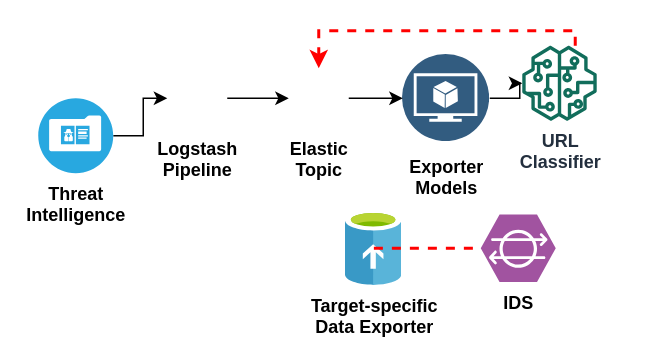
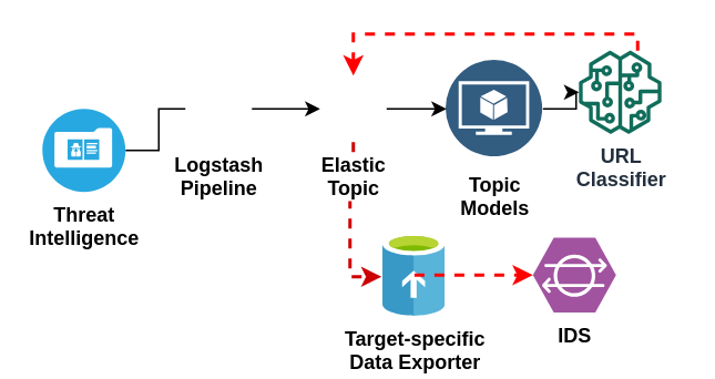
  <mxCell id="0" />
  <mxCell id="1" parent="0" />
  <mxCell id="2" value="" style="group" vertex="1" connectable="0" parent="1"><mxGeometry x="20" y="20" width="387.5" height="170" as="geometry" /></mxCell>
  <mxCell id="3" value="&lt;div&gt;&lt;b&gt;Target-specific&lt;br&gt;&lt;/b&gt;&lt;/div&gt;&lt;div&gt;&lt;b&gt;Data Exporter&lt;/b&gt;&lt;/div&gt;" style="aspect=fixed;html=1;perimeter=none;align=center;shadow=0;dashed=0;image;fontSize=12;image=img/lib/mscae/dataExport.svg;" vertex="1" parent="2"><mxGeometry x="210" y="120" width="37.5" height="50" as="geometry" /></mxCell>
  <mxCell id="4" value="&lt;div&gt;&lt;b&gt;URL&lt;/b&gt;&lt;/div&gt;&lt;div&gt;&lt;b&gt;Classifier&lt;br&gt;&lt;/b&gt;&lt;/div&gt;" style="outlineConnect=0;fontColor=#232F3E;gradientColor=none;fillColor=#116D5B;strokeColor=none;dashed=0;verticalLabelPosition=bottom;verticalAlign=top;align=center;html=1;fontSize=12;fontStyle=0;aspect=fixed;pointerEvents=1;shape=mxgraph.aws4.sagemaker_model;" vertex="1" parent="2"><mxGeometry x="327.5" y="10" width="50" height="50" as="geometry" /></mxCell>
  <mxCell id="5" style="edgeStyle=orthogonalEdgeStyle;rounded=0;orthogonalLoop=1;jettySize=auto;html=1;exitX=1;exitY=0.5;exitDx=0;exitDy=0;" edge="1" parent="2" source="6" target="4"><mxGeometry relative="1" as="geometry" /></mxCell>
- <mxCell id="6" value="&lt;div&gt;&lt;b&gt;&lt;font color=&quot;#000000&quot;&gt;Exporter&lt;/font&gt;&lt;/b&gt;&lt;/div&gt;&lt;div&gt;&lt;b&gt;&lt;font color=&quot;#000000&quot;&gt;Models&lt;/font&gt;&lt;/b&gt;&lt;/div&gt;" style="aspect=fixed;perimeter=ellipsePerimeter;html=1;align=center;shadow=0;dashed=0;fontColor=#4277BB;labelBackgroundColor=#ffffff;fontSize=12;spacingTop=3;image;image=img/lib/ibm/data/model.svg;" vertex="1" parent="2"><mxGeometry x="248" y="16" width="58" height="58" as="geometry" /></mxCell>
+ <mxCell id="6" value="&lt;div&gt;&lt;b&gt;&lt;font color=&quot;#000000&quot;&gt;Topic&lt;/font&gt;&lt;/b&gt;&lt;/div&gt;&lt;div&gt;&lt;b&gt;&lt;font color=&quot;#000000&quot;&gt;Models&lt;/font&gt;&lt;/b&gt;&lt;/div&gt;" style="aspect=fixed;perimeter=ellipsePerimeter;html=1;align=center;shadow=0;dashed=0;fontColor=#4277BB;labelBackgroundColor=#ffffff;fontSize=12;spacingTop=3;image;image=img/lib/ibm/data/model.svg;" vertex="1" parent="2"><mxGeometry x="248" y="16" width="58" height="58" as="geometry" /></mxCell>
  <mxCell id="7" value="&lt;b&gt;IDS&lt;/b&gt;" style="verticalLabelPosition=bottom;html=1;fillColor=#A153A0;verticalAlign=top;pointerEvents=1;align=center;points=[[0.25,0,0],[0.5,0,0],[0.75,0,0],[1,0.5,0],[0.75,1,0],[0.5,1,0],[0.25,1,0],[0,0.5,0],[0.125,0.25,0],[0.125,0.75,0],[0.875,0.25,0],[0.875,0.75,0]];shape=mxgraph.cisco_safe.design.intrusion_detection;" vertex="1" parent="2"><mxGeometry x="300" y="122.5" width="50" height="45" as="geometry" /></mxCell>
- <mxCell id="8" style="edgeStyle=orthogonalEdgeStyle;rounded=0;orthogonalLoop=1;jettySize=auto;html=1;entryX=0;entryY=0.5;entryDx=0;entryDy=0;entryPerimeter=0;strokeColor=#FF0000;dashed=1;strokeWidth=2;endArrow=none;" edge="1" parent="2" source="3" target="7"><mxGeometry relative="1" as="geometry" /></mxCell>
+ <mxCell id="8" style="edgeStyle=orthogonalEdgeStyle;rounded=0;orthogonalLoop=1;jettySize=auto;html=1;entryX=0;entryY=0.5;entryDx=0;entryDy=0;entryPerimeter=0;strokeColor=#FF0000;dashed=1;strokeWidth=2;" edge="1" parent="2" source="3" target="7"><mxGeometry relative="1" as="geometry" /></mxCell>
  <mxCell id="9" value="&lt;div&gt;&lt;b&gt;Logstash&lt;/b&gt;&lt;/div&gt;&lt;div&gt;&lt;b&gt;Pipeline&lt;/b&gt;&lt;/div&gt;" style="shape=image;html=1;verticalAlign=top;verticalLabelPosition=bottom;labelBackgroundColor=#ffffff;imageAspect=0;aspect=fixed;image=https://cdn4.iconfinder.com/data/icons/logos-brands-5/24/logstash-128.png" vertex="1" parent="2"><mxGeometry x="91" y="25" width="40" height="40" as="geometry" /></mxCell>
  <mxCell id="10" style="edgeStyle=orthogonalEdgeStyle;rounded=0;orthogonalLoop=1;jettySize=auto;html=1;entryX=0;entryY=0.5;entryDx=0;entryDy=0;" edge="1" parent="2" source="12" target="6"><mxGeometry relative="1" as="geometry" /></mxCell>
+ <mxCell id="11" style="edgeStyle=orthogonalEdgeStyle;rounded=0;orthogonalLoop=1;jettySize=auto;html=1;exitX=0.5;exitY=1;exitDx=0;exitDy=0;entryX=-0.027;entryY=0.52;entryDx=0;entryDy=0;entryPerimeter=0;strokeColor=#CC0000;dashed=1;strokeWidth=2;" edge="1" parent="2" source="12" target="3"><mxGeometry relative="1" as="geometry" /></mxCell>
  <mxCell id="12" value="&lt;div&gt;&lt;b&gt;Elastic&lt;/b&gt;&lt;/div&gt;&lt;div&gt;&lt;b&gt;Topic&lt;/b&gt;&lt;/div&gt;" style="shape=image;html=1;verticalAlign=top;verticalLabelPosition=bottom;labelBackgroundColor=#ffffff;imageAspect=0;aspect=fixed;image=https://cdn4.iconfinder.com/data/icons/logos-brands-5/24/elasticsearch-128.png" vertex="1" parent="2"><mxGeometry x="172" y="25" width="40" height="40" as="geometry" /></mxCell>
  <mxCell id="13" style="edgeStyle=orthogonalEdgeStyle;rounded=0;orthogonalLoop=1;jettySize=auto;html=1;entryX=0.5;entryY=0;entryDx=0;entryDy=0;dashed=1;strokeColor=#FF0000;strokeWidth=2;" edge="1" parent="2" source="4" target="12"><mxGeometry relative="1" as="geometry"><Array as="points"><mxPoint x="363" /><mxPoint x="192" /></Array></mxGeometry></mxCell>
  <mxCell id="14" style="edgeStyle=orthogonalEdgeStyle;rounded=0;orthogonalLoop=1;jettySize=auto;html=1;entryX=0;entryY=0.5;entryDx=0;entryDy=0;endArrow=classic;endFill=1;strokeColor=#000000;" edge="1" parent="2" source="9" target="12"><mxGeometry relative="1" as="geometry" /></mxCell>
- <mxCell id="15" style="edgeStyle=orthogonalEdgeStyle;rounded=0;orthogonalLoop=1;jettySize=auto;html=1;entryX=0;entryY=0.5;entryDx=0;entryDy=0;" edge="1" parent="2" source="16" target="9"><mxGeometry relative="1" as="geometry" /></mxCell>
+ <mxCell id="15" style="edgeStyle=orthogonalEdgeStyle;rounded=0;orthogonalLoop=1;jettySize=auto;html=1;entryX=0;entryY=0.5;entryDx=0;entryDy=0;endArrow=none;" edge="1" parent="2" source="16" target="9"><mxGeometry relative="1" as="geometry" /></mxCell>
  <mxCell id="16" value="&lt;div&gt;&lt;b&gt;Threat&lt;/b&gt;&lt;/div&gt;&lt;div&gt;&lt;b&gt;Intelligence&lt;br&gt;&lt;/b&gt;&lt;/div&gt;" style="verticalLabelPosition=bottom;html=1;fillColor=#28A8E0;verticalAlign=top;points=[[0.145,0.145,0],[0.856,0.145,0],[0.855,0.855,0],[0.145,0.855,0],[0.5,0,0], [1,0.5,0], [0.5,1,0],[0,0.5,0]];pointerEvents=1;align=center;shape=mxgraph.cisco_safe.capability.threat_intelligence;" vertex="1" parent="2"><mxGeometry x="5" y="45" width="50" height="50" as="geometry" /></mxCell>
